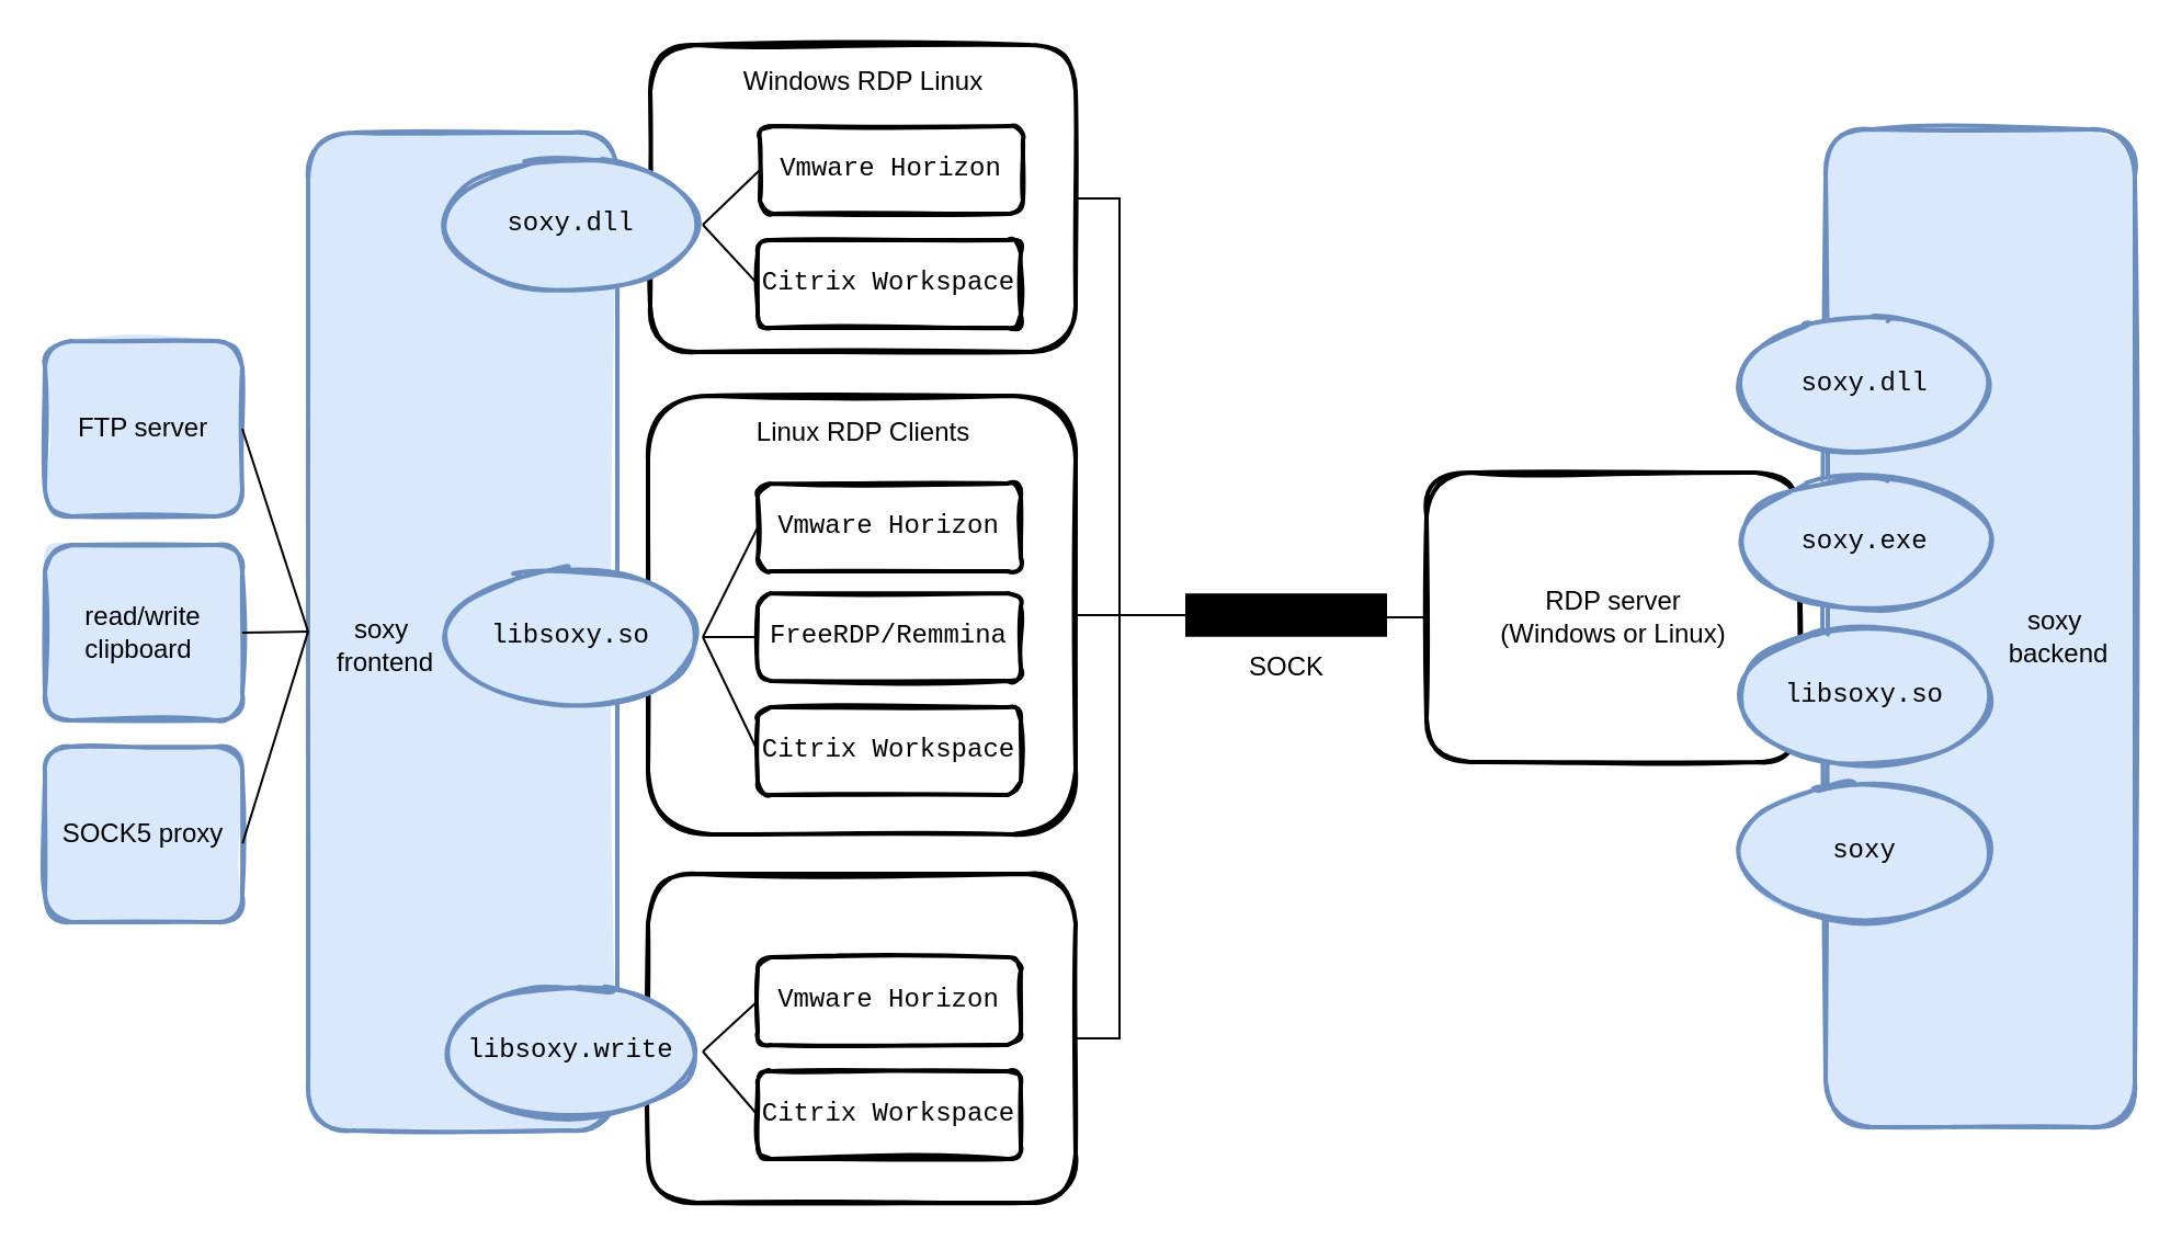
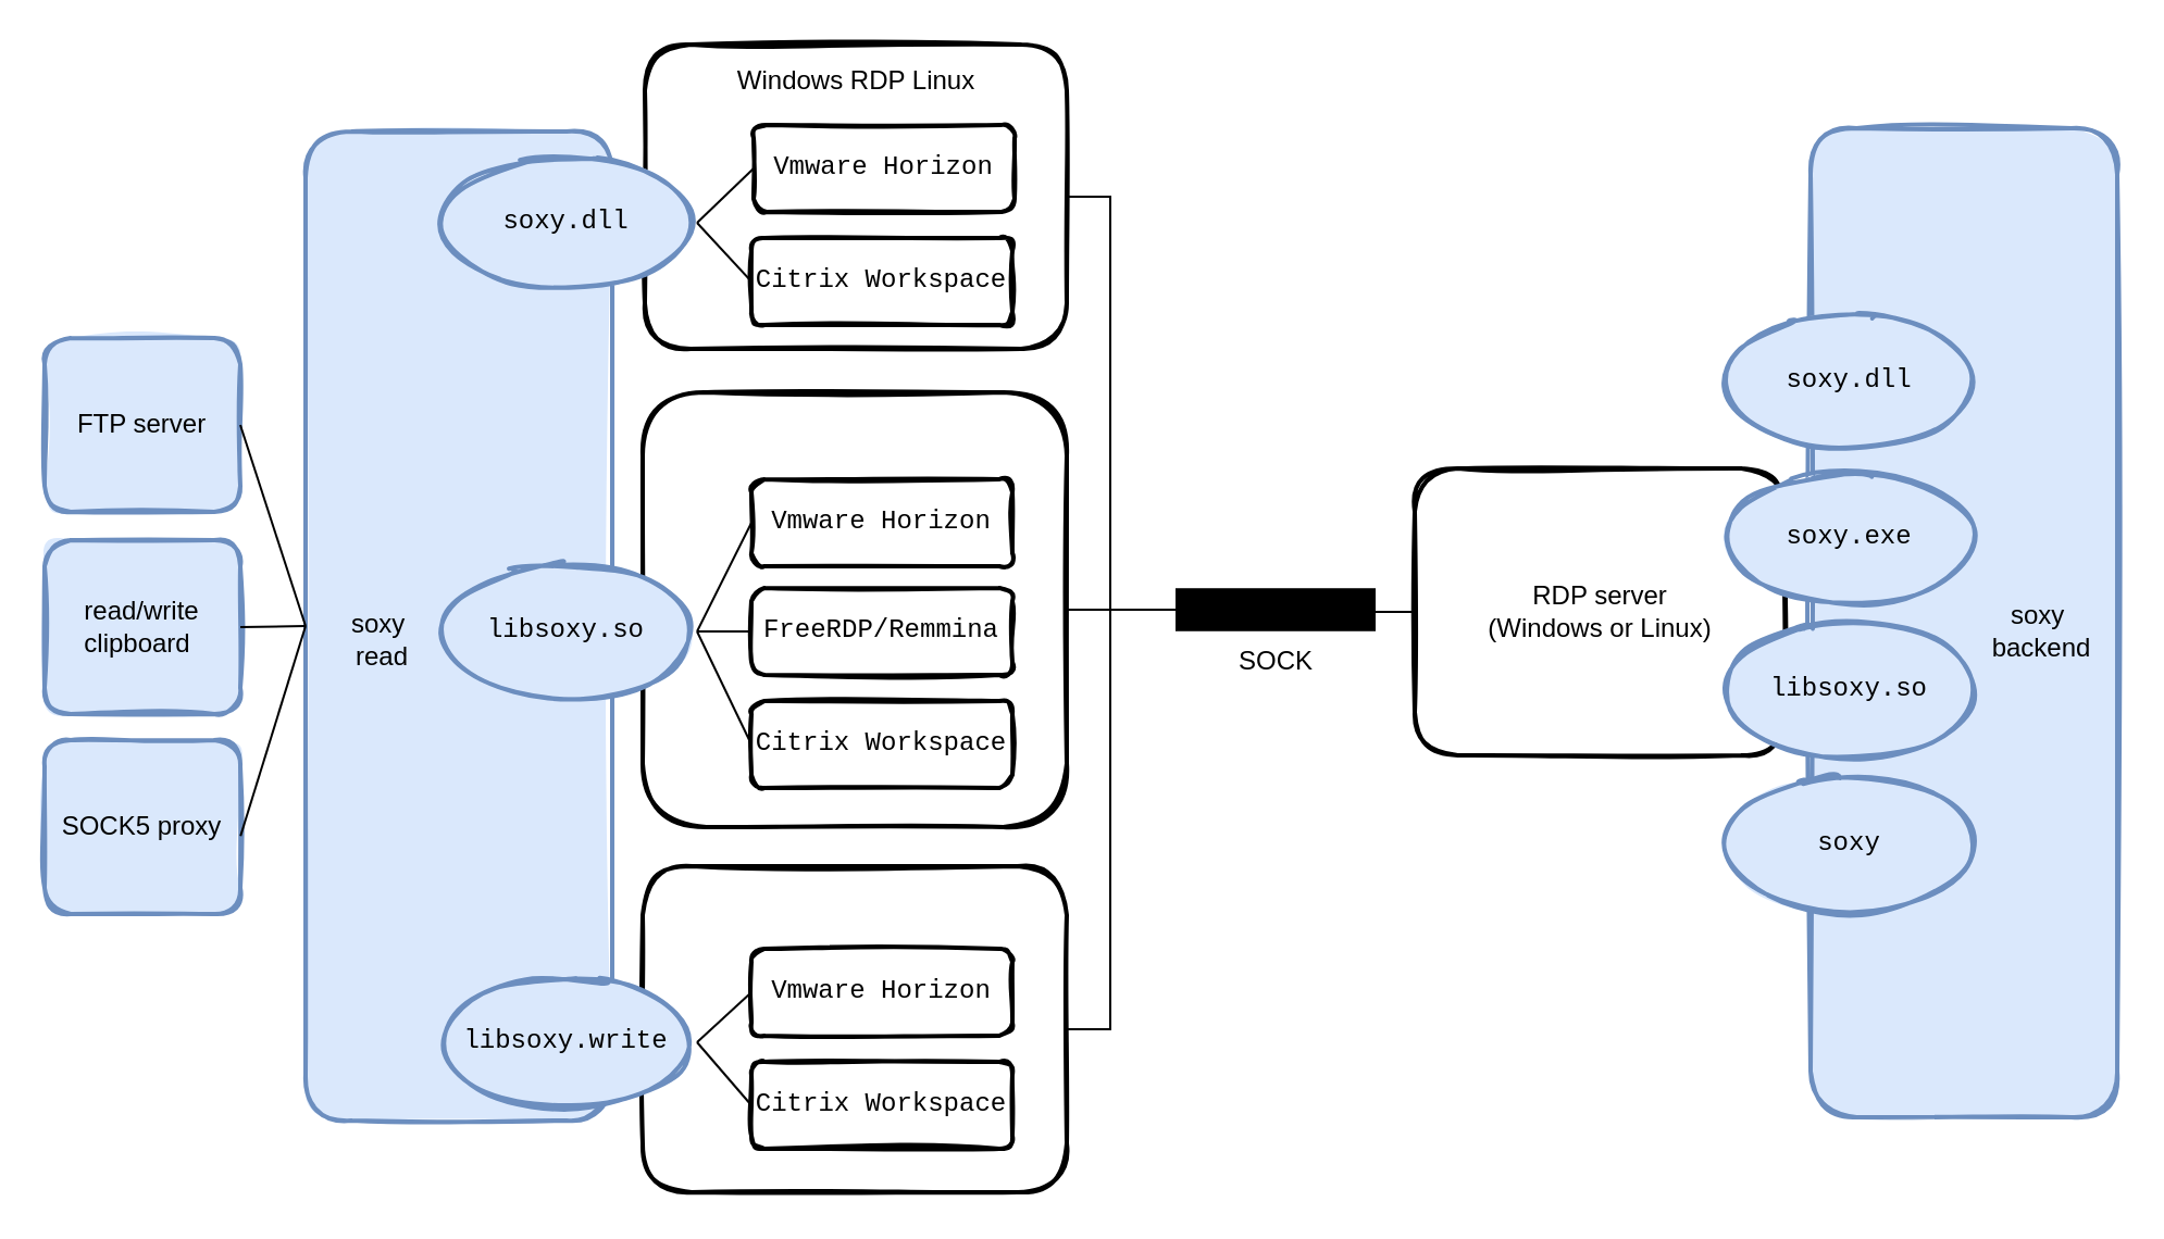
  <mxCell id="0" />
  <mxCell id="1" parent="0" />
  <mxCell id="2" value="&lt;div style=&quot;text-align: justify;&quot;&gt;&lt;br&gt;&lt;/div&gt;" style="rounded=1;whiteSpace=wrap;html=1;strokeWidth=2;fillWeight=4;hachureGap=8;hachureAngle=45;fillColor=#dae8fc;sketch=1;strokeColor=#6c8ebf;fillStyle=solid;rotation=0;" vertex="1" parent="1"><mxGeometry x="832" y="58.5" width="141" height="455" as="geometry" /></mxCell>
  <mxCell id="3" value="" style="rounded=1;whiteSpace=wrap;html=1;strokeWidth=2;fillWeight=4;hachureGap=8;hachureAngle=45;sketch=1;fillStyle=solid;" parent="1" vertex="1"><mxGeometry x="295" y="398" width="195" height="150" as="geometry" /></mxCell>
  <mxCell id="4" value="" style="rounded=1;whiteSpace=wrap;html=1;strokeWidth=2;fillWeight=4;hachureGap=8;hachureAngle=45;sketch=1;fillStyle=solid;" parent="1" vertex="1"><mxGeometry x="295" y="180" width="195" height="200" as="geometry" /></mxCell>
  <mxCell id="5" value="&lt;div style=&quot;text-align: justify;&quot;&gt;&lt;br&gt;&lt;/div&gt;" style="rounded=1;whiteSpace=wrap;html=1;strokeWidth=2;fillWeight=4;hachureGap=8;hachureAngle=45;fillColor=#dae8fc;sketch=1;strokeColor=#6c8ebf;fillStyle=solid;rotation=0;" parent="1" vertex="1"><mxGeometry x="140" y="60" width="141" height="455" as="geometry" /></mxCell>
  <mxCell id="6" value="" style="rounded=1;whiteSpace=wrap;html=1;strokeWidth=2;fillWeight=4;hachureGap=8;hachureAngle=45;sketch=1;fillStyle=solid;" parent="1" vertex="1"><mxGeometry x="650" y="215" width="170" height="132" as="geometry" /></mxCell>
  <mxCell id="7" value="Vmware Horizon" style="rounded=1;whiteSpace=wrap;html=1;strokeWidth=2;fillWeight=4;hachureGap=8;hachureAngle=45;fillColor=none;sketch=1;fontFamily=Courier New;" parent="1" vertex="1"><mxGeometry x="345" y="436" width="120" height="40" as="geometry" /></mxCell>
  <mxCell id="8" value="&lt;span style=&quot;text-wrap: nowrap;&quot;&gt;libsoxy.write&lt;/span&gt;" style="ellipse;whiteSpace=wrap;html=1;strokeWidth=2;fillWeight=2;hachureGap=8;fillColor=#dae8fc;fillStyle=solid;sketch=1;strokeColor=#6c8ebf;fontFamily=Courier New;" parent="1" vertex="1"><mxGeometry x="200" y="449" width="120" height="60" as="geometry" /></mxCell>
  <mxCell id="9" value="&lt;span style=&quot;text-wrap: nowrap;&quot;&gt;soxy.exe&lt;/span&gt;" style="ellipse;whiteSpace=wrap;html=1;strokeWidth=2;fillWeight=2;hachureGap=8;fillColor=#dae8fc;fillStyle=solid;sketch=1;strokeColor=#6c8ebf;fontFamily=Courier New;" parent="1" vertex="1"><mxGeometry x="790" y="217" width="120" height="60" as="geometry" /></mxCell>
  <mxCell id="10" value="&lt;span style=&quot;text-wrap: nowrap;&quot;&gt;soxy&lt;/span&gt;" style="ellipse;whiteSpace=wrap;html=1;strokeWidth=2;fillWeight=2;hachureGap=8;fillColor=#dae8fc;fillStyle=solid;sketch=1;strokeColor=#6c8ebf;fontFamily=Courier New;" parent="1" vertex="1"><mxGeometry x="790" y="358" width="120" height="60" as="geometry" /></mxCell>
  <mxCell id="11" value="Vmware Horizon" style="rounded=1;whiteSpace=wrap;html=1;strokeWidth=2;fillWeight=4;hachureGap=8;hachureAngle=45;fillColor=none;sketch=1;fontFamily=Courier New;" parent="1" vertex="1"><mxGeometry x="345" y="220" width="120" height="40" as="geometry" /></mxCell>
  <mxCell id="12" value="FreeRDP/Remmina" style="rounded=1;whiteSpace=wrap;html=1;strokeWidth=2;fillWeight=4;hachureGap=8;hachureAngle=45;fillColor=none;sketch=1;fontFamily=Courier New;" parent="1" vertex="1"><mxGeometry x="345" y="270" width="120" height="40" as="geometry" /></mxCell>
  <mxCell id="13" value="Citrix Workspace" style="rounded=1;whiteSpace=wrap;html=1;strokeWidth=2;fillWeight=4;hachureGap=8;hachureAngle=45;fillColor=none;sketch=1;fontFamily=Courier New;" parent="1" vertex="1"><mxGeometry x="345" y="322" width="120" height="40" as="geometry" /></mxCell>
- <mxCell id="14" value="Linux RDP Clients" style="text;html=1;align=center;verticalAlign=middle;resizable=0;points=[];autosize=1;strokeColor=none;fillColor=none;" parent="1" vertex="1"><mxGeometry x="332.5" y="182" width="120" height="30" as="geometry" /></mxCell>
  <mxCell id="15" value="" style="rounded=1;whiteSpace=wrap;html=1;strokeWidth=2;fillWeight=4;hachureGap=8;hachureAngle=45;sketch=1;fillStyle=solid;" parent="1" vertex="1"><mxGeometry x="296" y="20" width="194" height="140" as="geometry" /></mxCell>
  <mxCell id="16" value="Vmware Horizon" style="rounded=1;whiteSpace=wrap;html=1;strokeWidth=2;fillWeight=4;hachureGap=8;hachureAngle=45;fillColor=none;sketch=1;fontFamily=Courier New;" parent="1" vertex="1"><mxGeometry x="346" y="57" width="120" height="40" as="geometry" /></mxCell>
  <mxCell id="17" value="Windows RDP Linux" style="text;html=1;align=center;verticalAlign=middle;resizable=0;points=[];autosize=1;strokeColor=none;fillColor=none;" parent="1" vertex="1"><mxGeometry x="327.5" y="22" width="130" height="30" as="geometry" /></mxCell>
  <mxCell id="18" value="&lt;span style=&quot;text-wrap: nowrap;&quot;&gt;soxy.dll&lt;/span&gt;" style="ellipse;whiteSpace=wrap;html=1;strokeWidth=2;fillWeight=2;hachureGap=8;fillColor=#dae8fc;fillStyle=solid;sketch=1;strokeColor=#6c8ebf;fontFamily=Courier New;" parent="1" vertex="1"><mxGeometry x="200" y="72" width="120" height="60" as="geometry" /></mxCell>
- <mxCell id="19" value="soxy&amp;nbsp;&lt;div&gt;frontend&lt;/div&gt;" style="text;html=1;align=center;verticalAlign=middle;resizable=0;points=[];autosize=1;strokeColor=none;fillColor=none;" parent="1" vertex="1"><mxGeometry x="140" y="274" width="70" height="40" as="geometry" /></mxCell>
+ <mxCell id="19" value="soxy&amp;nbsp;&lt;div&gt;read&lt;/div&gt;" style="text;html=1;align=center;verticalAlign=middle;resizable=0;points=[];autosize=1;strokeColor=none;fillColor=none;" parent="1" vertex="1"><mxGeometry x="140" y="274" width="70" height="40" as="geometry" /></mxCell>
  <mxCell id="20" value="" style="endArrow=none;html=1;rounded=0;exitX=0;exitY=0.5;exitDx=0;exitDy=0;entryX=1;entryY=0.5;entryDx=0;entryDy=0;" parent="1" source="11" target="23" edge="1"><mxGeometry width="50" height="50" relative="1" as="geometry"><mxPoint x="485" y="194.88" as="sourcePoint" /><mxPoint x="325" y="290" as="targetPoint" /></mxGeometry></mxCell>
  <mxCell id="21" value="" style="endArrow=none;html=1;rounded=0;entryX=1;entryY=0.5;entryDx=0;entryDy=0;" parent="1" target="23" edge="1"><mxGeometry width="50" height="50" relative="1" as="geometry"><mxPoint x="345" y="290" as="sourcePoint" /><mxPoint x="325" y="290" as="targetPoint" /></mxGeometry></mxCell>
  <mxCell id="22" value="" style="endArrow=none;html=1;rounded=0;exitX=0;exitY=0.5;exitDx=0;exitDy=0;entryX=1;entryY=0.5;entryDx=0;entryDy=0;" parent="1" source="13" target="23" edge="1"><mxGeometry width="50" height="50" relative="1" as="geometry"><mxPoint x="475" y="300" as="sourcePoint" /><mxPoint x="325" y="290" as="targetPoint" /></mxGeometry></mxCell>
  <mxCell id="23" value="&lt;span style=&quot;text-wrap: nowrap;&quot;&gt;libsoxy.so&lt;/span&gt;" style="ellipse;whiteSpace=wrap;html=1;strokeWidth=2;fillWeight=2;hachureGap=8;fillColor=#dae8fc;fillStyle=solid;sketch=1;strokeColor=#6c8ebf;fontFamily=Courier New;" parent="1" vertex="1"><mxGeometry x="200" y="260" width="120" height="60" as="geometry" /></mxCell>
  <mxCell id="24" value="soxy&amp;nbsp;&lt;div&gt;backend&lt;/div&gt;" style="text;html=1;align=center;verticalAlign=middle;resizable=0;points=[];autosize=1;strokeColor=none;fillColor=none;" parent="1" vertex="1"><mxGeometry x="903" y="270" width="70" height="40" as="geometry" /></mxCell>
  <mxCell id="25" value="&lt;div align=&quot;center&quot;&gt;RDP server&lt;/div&gt;&lt;div align=&quot;center&quot;&gt;(Windows or Linux)&lt;/div&gt;" style="text;html=1;align=center;verticalAlign=middle;resizable=0;points=[];autosize=1;strokeColor=none;fillColor=none;" parent="1" vertex="1"><mxGeometry x="670" y="261" width="130" height="40" as="geometry" /></mxCell>
  <mxCell id="26" value="&lt;div style=&quot;text-align: justify;&quot;&gt;FTP server&lt;br&gt;&lt;/div&gt;" style="rounded=1;whiteSpace=wrap;html=1;strokeWidth=2;fillWeight=4;hachureGap=8;hachureAngle=45;fillColor=#dae8fc;sketch=1;strokeColor=#6c8ebf;fillStyle=solid;rotation=0;" parent="1" vertex="1"><mxGeometry x="20" y="155" width="90" height="80" as="geometry" /></mxCell>
  <mxCell id="27" value="&lt;div style=&quot;text-align: justify;&quot;&gt;read/write&lt;/div&gt;&lt;div style=&quot;text-align: justify;&quot;&gt;clipboard&lt;/div&gt;" style="rounded=1;whiteSpace=wrap;html=1;strokeWidth=2;fillWeight=4;hachureGap=8;hachureAngle=45;fillColor=#dae8fc;sketch=1;strokeColor=#6c8ebf;fillStyle=solid;rotation=0;" parent="1" vertex="1"><mxGeometry x="20" y="248" width="90" height="80" as="geometry" /></mxCell>
  <mxCell id="28" value="&lt;div style=&quot;text-align: justify;&quot;&gt;SOCK5 proxy&lt;br&gt;&lt;/div&gt;" style="rounded=1;whiteSpace=wrap;html=1;strokeWidth=2;fillWeight=4;hachureGap=8;hachureAngle=45;fillColor=#dae8fc;sketch=1;strokeColor=#6c8ebf;fillStyle=solid;rotation=0;" parent="1" vertex="1"><mxGeometry x="20" y="340" width="90" height="80" as="geometry" /></mxCell>
  <mxCell id="29" value="" style="endArrow=none;html=1;rounded=0;entryX=1;entryY=0.5;entryDx=0;entryDy=0;exitX=0;exitY=0.5;exitDx=0;exitDy=0;" parent="1" source="16" target="18" edge="1"><mxGeometry width="50" height="50" relative="1" as="geometry"><mxPoint x="355" y="300" as="sourcePoint" /><mxPoint x="325" y="119" as="targetPoint" /></mxGeometry></mxCell>
  <mxCell id="30" value="" style="endArrow=none;html=1;rounded=0;entryX=1;entryY=0.5;entryDx=0;entryDy=0;exitX=0;exitY=0.5;exitDx=0;exitDy=0;" parent="1" source="7" target="8" edge="1"><mxGeometry width="50" height="50" relative="1" as="geometry"><mxPoint x="365" y="310" as="sourcePoint" /><mxPoint x="325" y="479" as="targetPoint" /></mxGeometry></mxCell>
  <mxCell id="31" value="" style="endArrow=none;html=1;rounded=0;entryX=1;entryY=0.5;entryDx=0;entryDy=0;exitX=0;exitY=0.5;exitDx=0;exitDy=0;" parent="1" source="5" target="27" edge="1"><mxGeometry width="50" height="50" relative="1" as="geometry"><mxPoint x="140" y="289" as="sourcePoint" /><mxPoint x="330" y="300" as="targetPoint" /></mxGeometry></mxCell>
  <mxCell id="32" value="" style="endArrow=none;html=1;rounded=0;entryX=1;entryY=0.5;entryDx=0;entryDy=0;exitX=0;exitY=0.5;exitDx=0;exitDy=0;" parent="1" source="5" target="26" edge="1"><mxGeometry width="50" height="50" relative="1" as="geometry"><mxPoint x="140" y="290" as="sourcePoint" /><mxPoint x="120" y="299" as="targetPoint" /></mxGeometry></mxCell>
  <mxCell id="33" value="" style="endArrow=none;html=1;rounded=0;entryX=1.001;entryY=0.552;entryDx=0;entryDy=0;entryPerimeter=0;exitX=0;exitY=0.5;exitDx=0;exitDy=0;" parent="1" source="5" target="28" edge="1"><mxGeometry width="50" height="50" relative="1" as="geometry"><mxPoint x="120" y="300" as="sourcePoint" /><mxPoint x="120" y="205" as="targetPoint" /></mxGeometry></mxCell>
  <mxCell id="34" value="" style="endArrow=none;html=1;rounded=0;exitX=0;exitY=0.5;exitDx=0;exitDy=0;entryX=1;entryY=0.5;entryDx=0;entryDy=0;" parent="1" source="42" target="4" edge="1"><mxGeometry width="50" height="50" relative="1" as="geometry"><mxPoint x="149" y="298" as="sourcePoint" /><mxPoint x="560" y="370" as="targetPoint" /></mxGeometry></mxCell>
  <mxCell id="35" value="Citrix Workspace" style="rounded=1;whiteSpace=wrap;html=1;strokeWidth=2;fillWeight=4;hachureGap=8;hachureAngle=45;fillColor=none;sketch=1;fontFamily=Courier New;" vertex="1" parent="1"><mxGeometry x="345" y="488" width="120" height="40" as="geometry" /></mxCell>
  <mxCell id="36" value="&lt;span style=&quot;text-wrap: nowrap;&quot;&gt;soxy.dll&lt;/span&gt;" style="ellipse;whiteSpace=wrap;html=1;strokeWidth=2;fillWeight=2;hachureGap=8;fillColor=#dae8fc;fillStyle=solid;sketch=1;strokeColor=#6c8ebf;fontFamily=Courier New;" vertex="1" parent="1"><mxGeometry x="790" y="145" width="120" height="60" as="geometry" /></mxCell>
  <mxCell id="37" value="Citrix Workspace" style="rounded=1;whiteSpace=wrap;html=1;strokeWidth=2;fillWeight=4;hachureGap=8;hachureAngle=45;fillColor=none;sketch=1;fontFamily=Courier New;" vertex="1" parent="1"><mxGeometry x="345" y="109" width="120" height="40" as="geometry" /></mxCell>
  <mxCell id="38" value="" style="endArrow=none;html=1;rounded=0;exitX=0;exitY=0.5;exitDx=0;exitDy=0;entryX=1;entryY=0.5;entryDx=0;entryDy=0;" edge="1" parent="1" source="37" target="18"><mxGeometry width="50" height="50" relative="1" as="geometry"><mxPoint x="346" y="120" as="sourcePoint" /><mxPoint x="310" y="149" as="targetPoint" /></mxGeometry></mxCell>
  <mxCell id="39" value="" style="endArrow=none;html=1;rounded=0;entryX=1;entryY=0.5;entryDx=0;entryDy=0;exitX=0;exitY=0.5;exitDx=0;exitDy=0;" edge="1" parent="1" source="35" target="8"><mxGeometry width="50" height="50" relative="1" as="geometry"><mxPoint x="355" y="470" as="sourcePoint" /><mxPoint x="330" y="481" as="targetPoint" /></mxGeometry></mxCell>
  <mxCell id="40" value="libsoxy.so" style="ellipse;whiteSpace=wrap;html=1;strokeWidth=2;fillWeight=2;hachureGap=8;fillColor=#dae8fc;fillStyle=solid;sketch=1;strokeColor=#6c8ebf;fontFamily=Courier New;" vertex="1" parent="1"><mxGeometry x="790" y="287" width="120" height="60" as="geometry" /></mxCell>
  <mxCell id="41" value="" style="endArrow=none;html=1;rounded=0;exitX=0;exitY=0.5;exitDx=0;exitDy=0;entryX=1;entryY=0.5;entryDx=0;entryDy=0;" edge="1" parent="1" source="6"><mxGeometry width="50" height="50" relative="1" as="geometry"><mxPoint x="650" y="281" as="sourcePoint" /><mxPoint x="632" y="281" as="targetPoint" /></mxGeometry></mxCell>
  <mxCell id="42" value="SOCK" style="sketch=0;verticalLabelPosition=bottom;sketch=0;aspect=fixed;html=1;verticalAlign=top;strokeColor=none;fillColor=#000000;align=center;outlineConnect=0;pointerEvents=1;shape=mxgraph.citrix2.tunnel;" parent="1" vertex="1"><mxGeometry x="540" y="270.11" width="92" height="19.78" as="geometry" /></mxCell>
  <mxCell id="43" value="" style="endArrow=none;html=1;rounded=0;exitX=1;exitY=0.5;exitDx=0;exitDy=0;" edge="1" parent="1" source="15"><mxGeometry width="50" height="50" relative="1" as="geometry"><mxPoint x="565" y="77" as="sourcePoint" /><mxPoint x="510" y="280" as="targetPoint" /><Array as="points"><mxPoint x="510" y="90" /></Array></mxGeometry></mxCell>
  <mxCell id="44" value="" style="endArrow=none;html=1;rounded=0;exitX=1;exitY=0.5;exitDx=0;exitDy=0;" edge="1" parent="1" source="3"><mxGeometry width="50" height="50" relative="1" as="geometry"><mxPoint x="510" y="200" as="sourcePoint" /><mxPoint x="510" y="280" as="targetPoint" /><Array as="points"><mxPoint x="510" y="473" /></Array></mxGeometry></mxCell>
